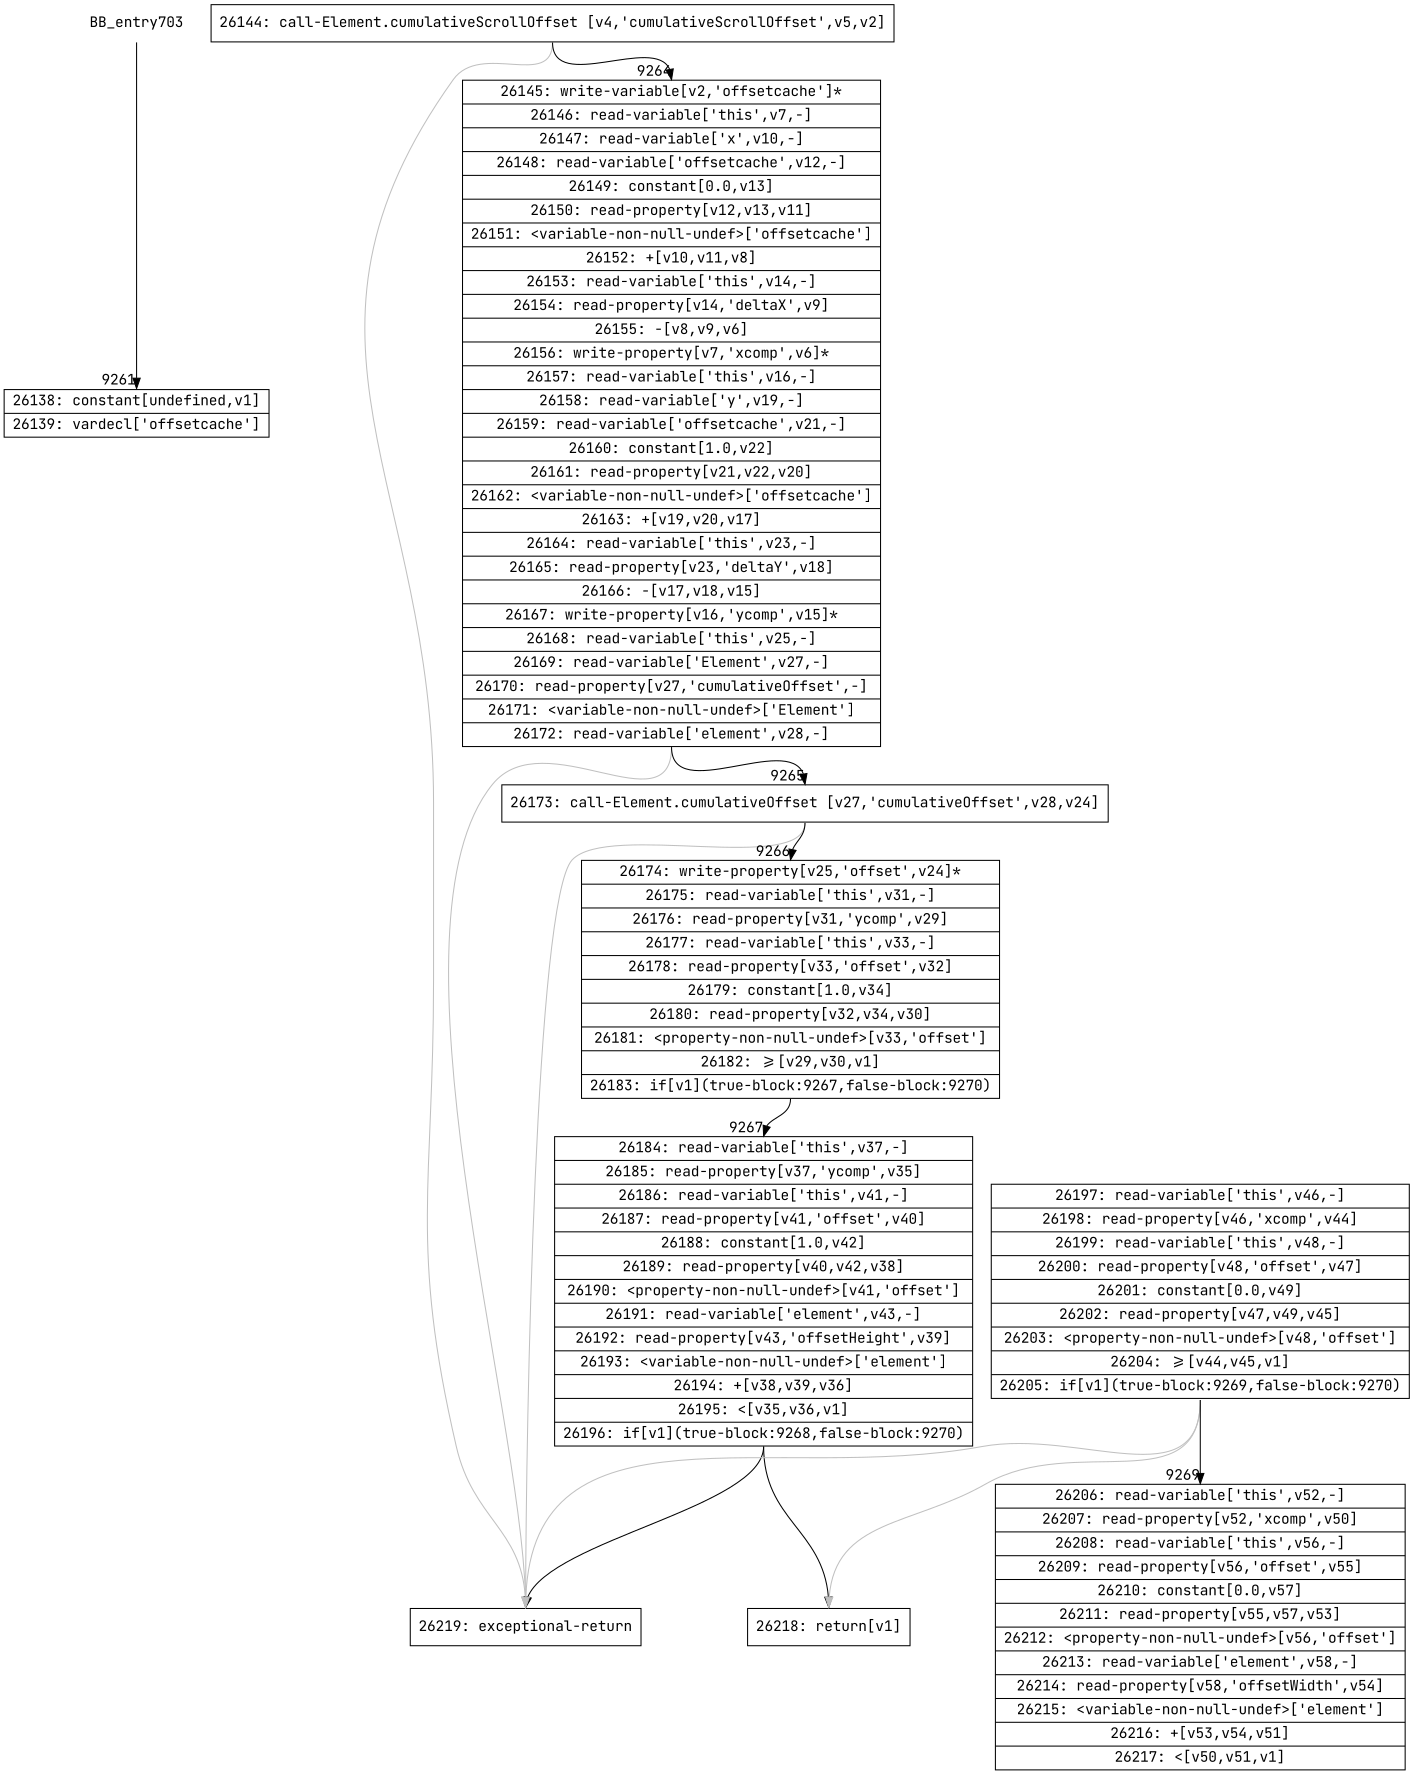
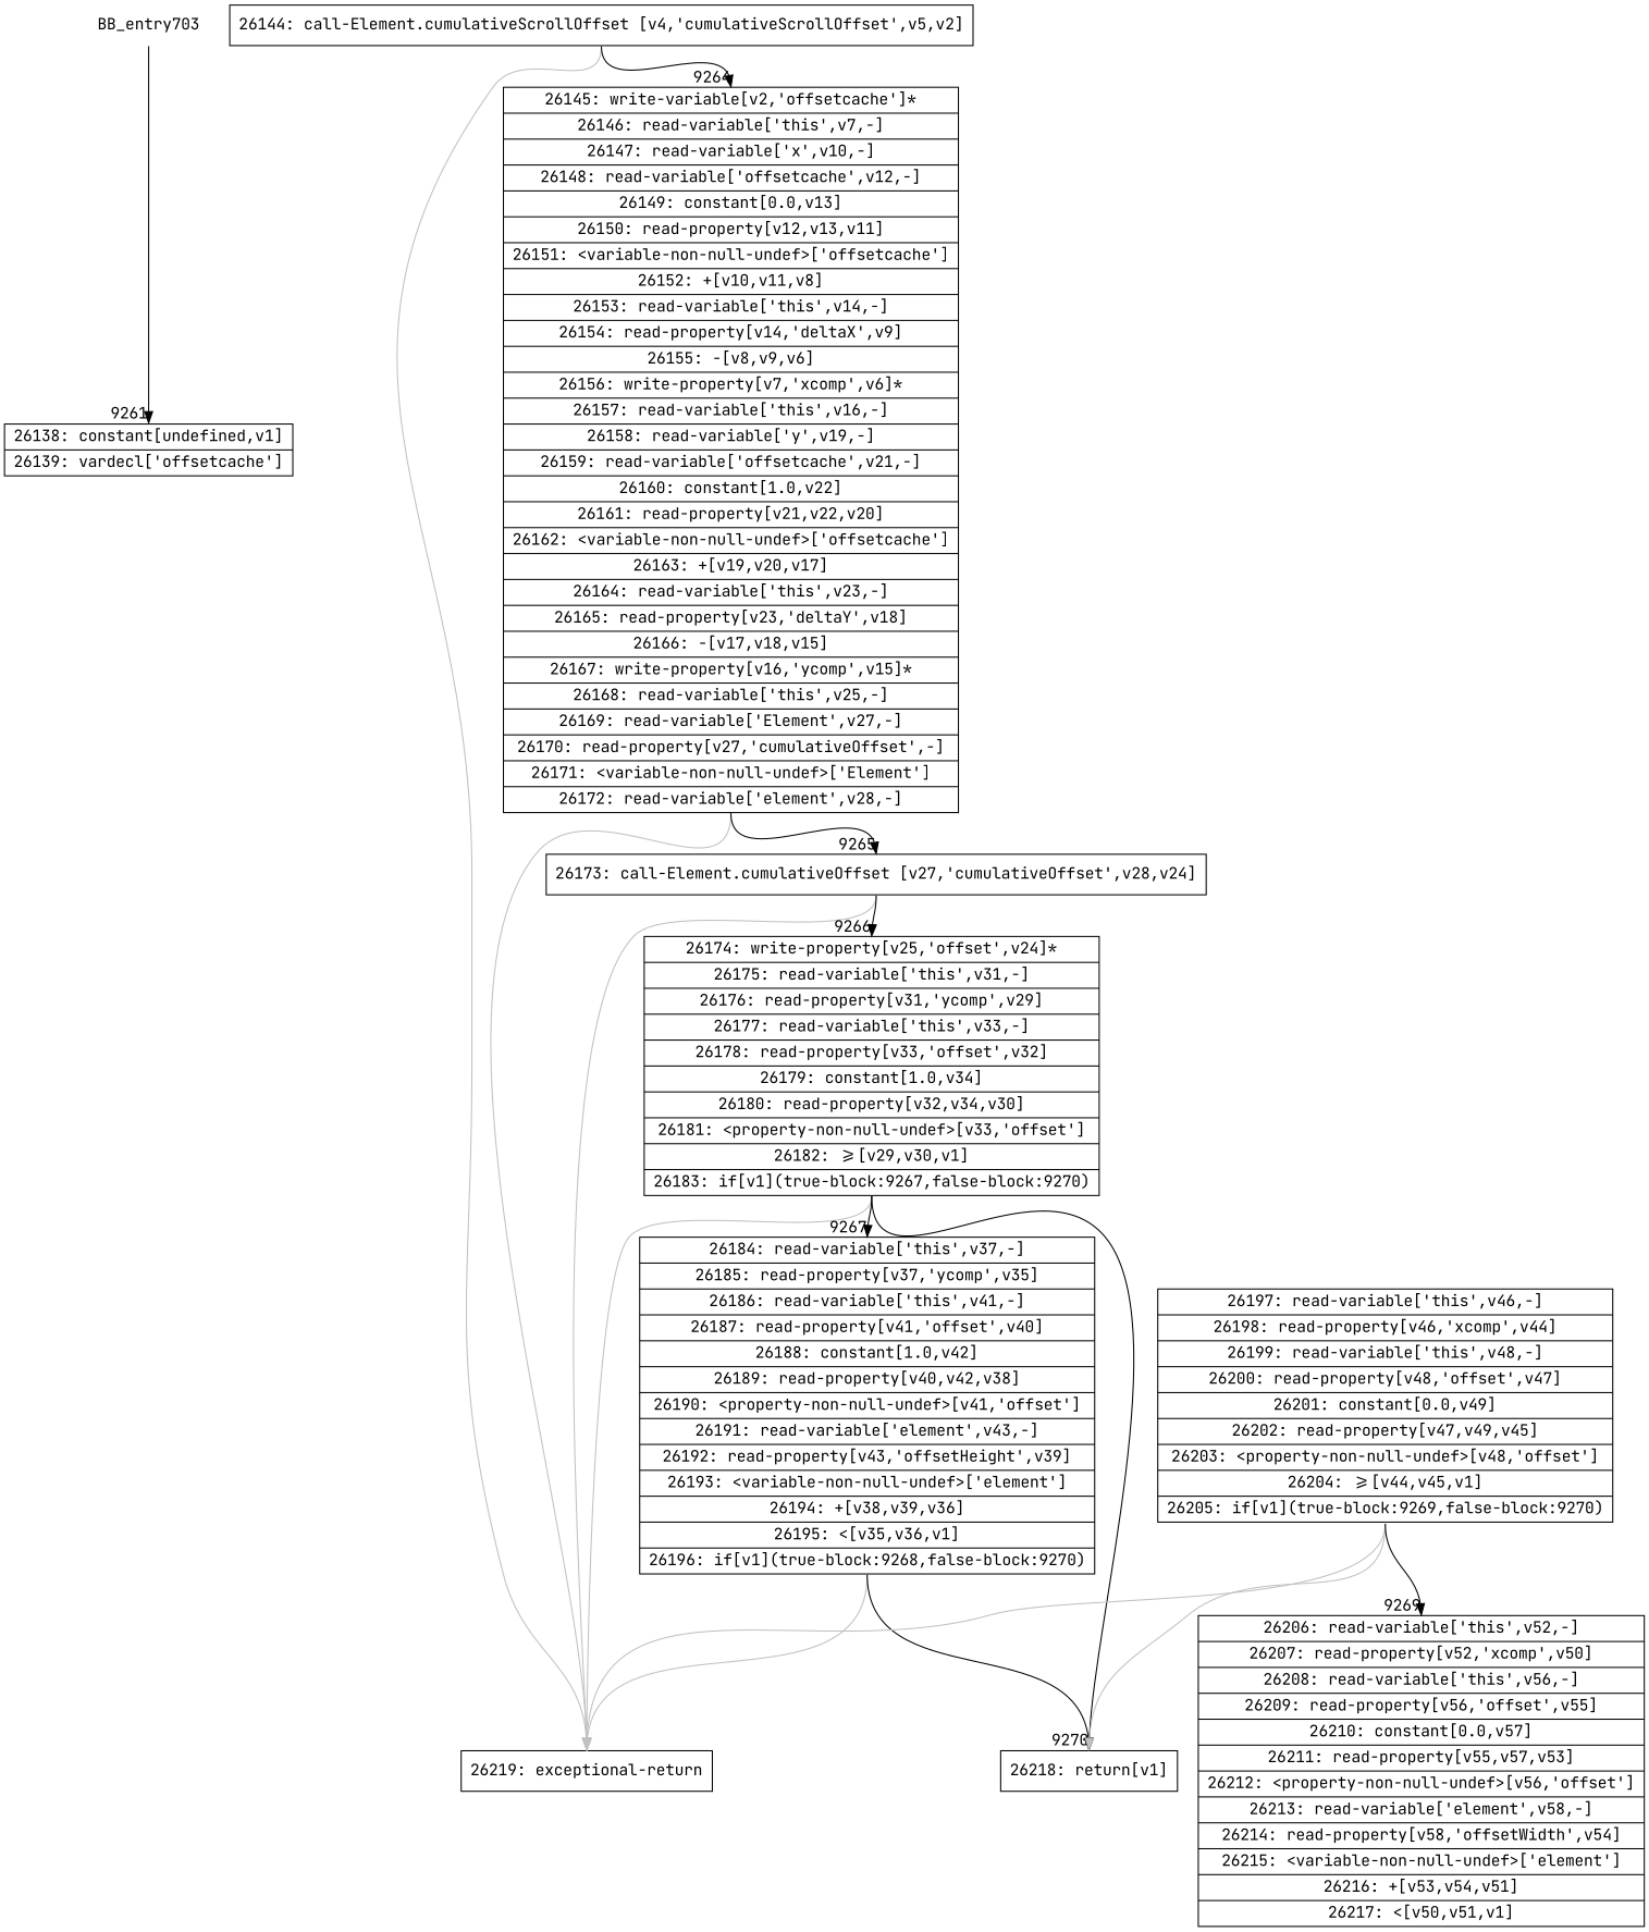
  digraph {
    fontname="JetBrains Mono"
    rankdir=TD
    node [fontname="JetBrains Mono" shape=record]
    edge [fontname="JetBrains Mono" headport=n tailport=s]
    n1 [label=BB_entry703 shape=none]
    n2 [label="{26138: constant[undefined,v1]|26139: vardecl['offsetcache']}"]
    n3 [label="{26144: call-Element.cumulativeScrollOffset [v4,'cumulativeScrollOffset',v5,v2]}"]
    n4 [label="{26219: exceptional-return}"]
    n5 [label="{26145: write-variable[v2,'offsetcache']*|26146: read-variable['this',v7,-]|26147: read-variable['x',v10,-]|26148: read-variable['offsetcache',v12,-]|26149: constant[0.0,v13]|26150: read-property[v12,v13,v11]|26151: \<variable-non-null-undef\>['offsetcache']|26152: +[v10,v11,v8]|26153: read-variable['this',v14,-]|26154: read-property[v14,'deltaX',v9]|26155: -[v8,v9,v6]|26156: write-property[v7,'xcomp',v6]*|26157: read-variable['this',v16,-]|26158: read-variable['y',v19,-]|26159: read-variable['offsetcache',v21,-]|26160: constant[1.0,v22]|26161: read-property[v21,v22,v20]|26162: \<variable-non-null-undef\>['offsetcache']|26163: +[v19,v20,v17]|26164: read-variable['this',v23,-]|26165: read-property[v23,'deltaY',v18]|26166: -[v17,v18,v15]|26167: write-property[v16,'ycomp',v15]*|26168: read-variable['this',v25,-]|26169: read-variable['Element',v27,-]|26170: read-property[v27,'cumulativeOffset',-]|26171: \<variable-non-null-undef\>['Element']|26172: read-variable['element',v28,-]}"]
    n6 [label="{26173: call-Element.cumulativeOffset [v27,'cumulativeOffset',v28,v24]}"]
    n7 [label="{26174: write-property[v25,'offset',v24]*|26175: read-variable['this',v31,-]|26176: read-property[v31,'ycomp',v29]|26177: read-variable['this',v33,-]|26178: read-property[v33,'offset',v32]|26179: constant[1.0,v34]|26180: read-property[v32,v34,v30]|26181: \<property-non-null-undef\>[v33,'offset']|26182: \>=[v29,v30,v1]|26183: if[v1](true-block:9267,false-block:9270)}"]
    n8 [label="{26218: return[v1]}"]
    n9 [label="{26184: read-variable['this',v37,-]|26185: read-property[v37,'ycomp',v35]|26186: read-variable['this',v41,-]|26187: read-property[v41,'offset',v40]|26188: constant[1.0,v42]|26189: read-property[v40,v42,v38]|26190: \<property-non-null-undef\>[v41,'offset']|26191: read-variable['element',v43,-]|26192: read-property[v43,'offsetHeight',v39]|26193: \<variable-non-null-undef\>['element']|26194: +[v38,v39,v36]|26195: \<[v35,v36,v1]|26196: if[v1](true-block:9268,false-block:9270)}"]
    n10 [label="{26197: read-variable['this',v46,-]|26198: read-property[v46,'xcomp',v44]|26199: read-variable['this',v48,-]|26200: read-property[v48,'offset',v47]|26201: constant[0.0,v49]|26202: read-property[v47,v49,v45]|26203: \<property-non-null-undef\>[v48,'offset']|26204: \>=[v44,v45,v1]|26205: if[v1](true-block:9269,false-block:9270)}"]
    n11 [label="{26206: read-variable['this',v52,-]|26207: read-property[v52,'xcomp',v50]|26208: read-variable['this',v56,-]|26209: read-property[v56,'offset',v55]|26210: constant[0.0,v57]|26211: read-property[v55,v57,v53]|26212: \<property-non-null-undef\>[v56,'offset']|26213: read-variable['element',v58,-]|26214: read-property[v58,'offsetWidth',v54]|26215: \<variable-non-null-undef\>['element']|26216: +[v53,v54,v51]|26217: \<[v50,v51,v1]}"]
    n1 -> n2 [headlabel="    9261"]
    n3 -> n4 [color=gray]
    n3 -> n5 [headlabel="      9264"]
    n5 -> n4 [color=gray]
    n5 -> n6 [headlabel="      9265"]
    n6 -> n4 [color=gray]
    n6 -> n7 [headlabel="      9266"]
+   n7 -> n4 [color=gray]
+   n7 -> n8 [headlabel="      9270"]
    n7 -> n9 [headlabel="      9267"]
-   n9 -> n4 [color=black]
+   n9 -> n4 [color=gray]
    n9 -> n8
    n10 -> n4 [color=gray]
    n10 -> n8 [color=gray]
    n10 -> n11 [headlabel="      9269"]
  }
